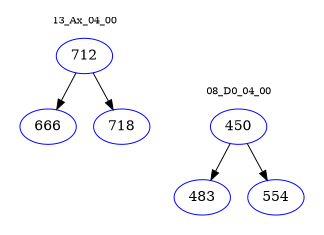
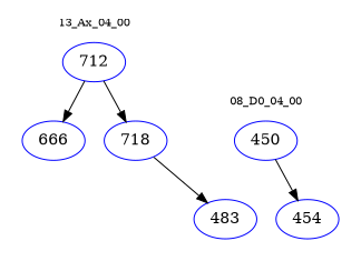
  digraph {
    node [color=blue]
    edge [color=black]
    n1 [label=712]
    n2 [label=666]
    n3 [label=718]
    n4 [label=450]
-   n5 [label=554]
+   n5 [label=454]
    n6 [label=483]
    subgraph cluster_1 {
      color=white
      fontsize=10
      label="13_Ax_04_00"
      n1
      n2
      n3
    }
    subgraph cluster_2 {
      color=white
      fontsize=10
      label="08_D0_04_00"
      n4
      n5
      n6
    }
    n1 -> n2
    n1 -> n3
    n4 -> n5
-   n4 -> n6
+   n3 -> n6
  }
